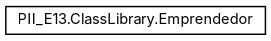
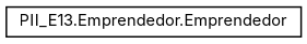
  digraph {
    rankdir=LR
    fontname=Inter
-   n1 [color=black fillcolor=white fontname=Inter fontsize=10 height=0.2 label="PII_E13.ClassLibrary.Emprendedor" shape=record style=filled width=0.4]
+   n1 [color=black fillcolor=white fontname=Inter fontsize=10 height=0.2 label="PII_E13.Emprendedor.Emprendedor" shape=record style=filled width=0.4]
  }
